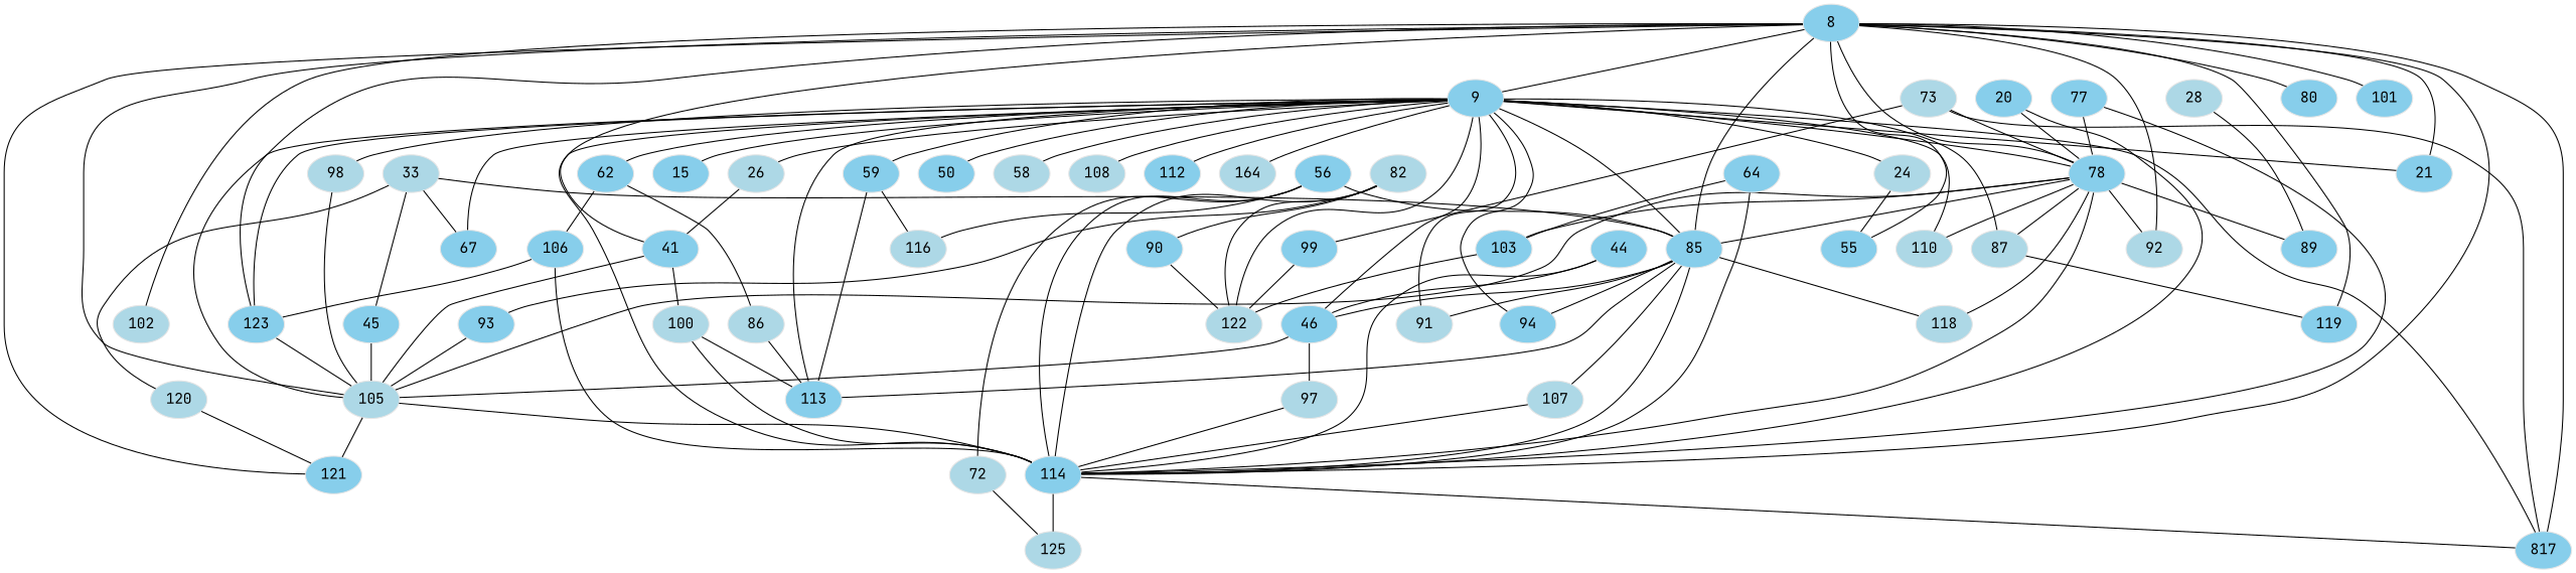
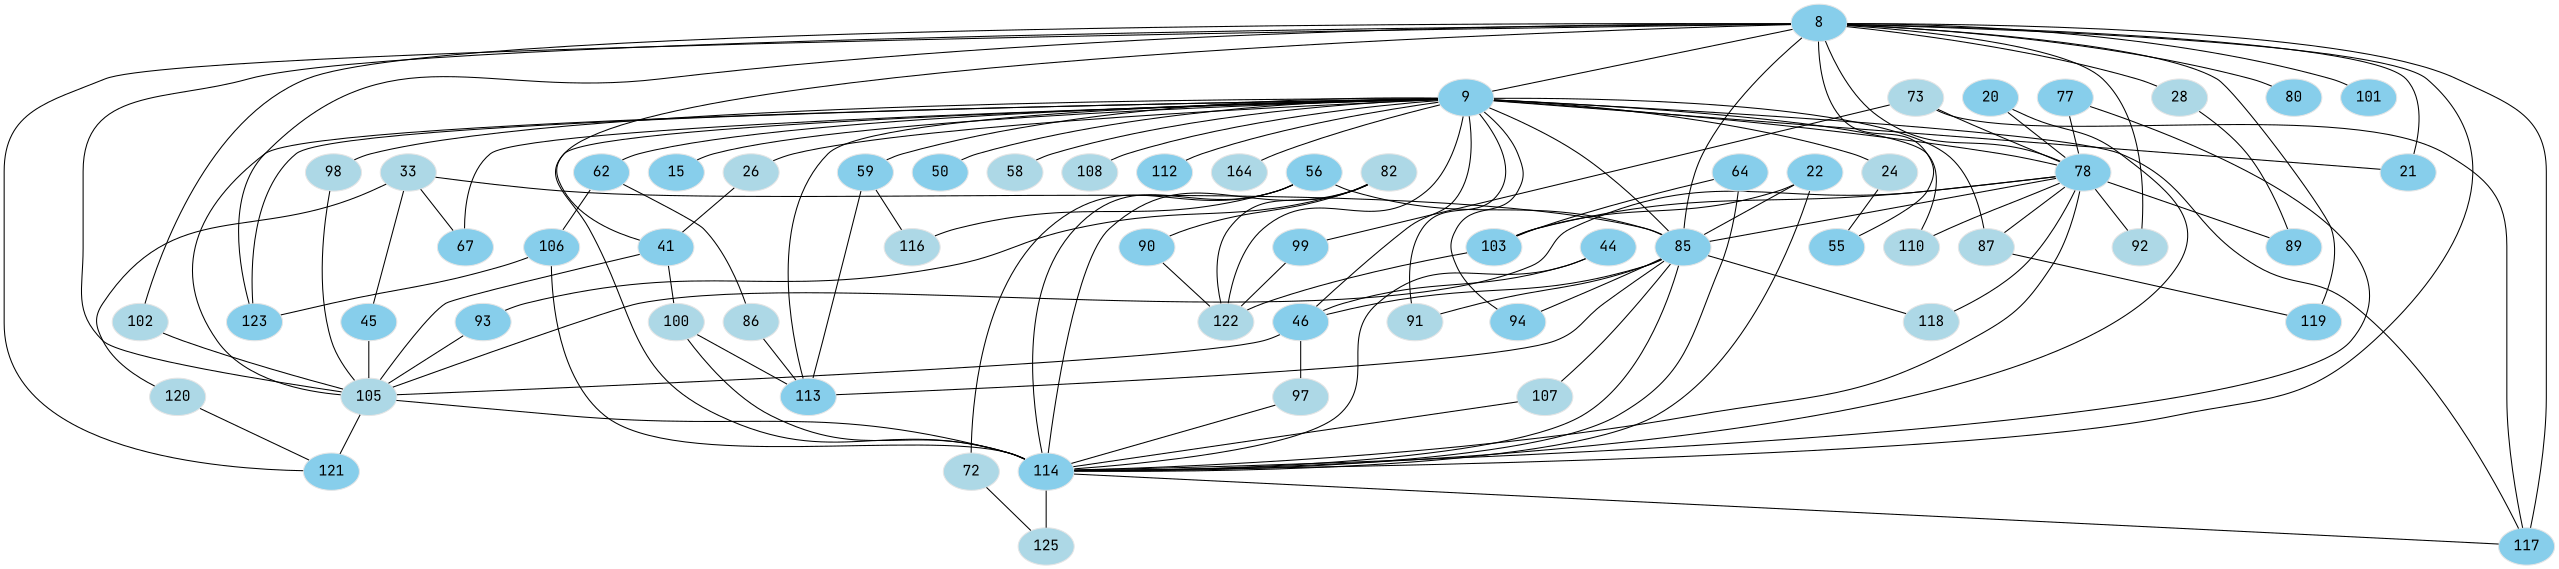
  graph {
    fontname="JetBrains Mono"
    node [color=gray90 fillcolor=skyblue fontname="JetBrains Mono" style=filled]
    edge [fontname="JetBrains Mono"]
    8 [super="+2"]
    9 [super="+5+6"]
    21
    28 [fillcolor=lightblue]
    41 [super="+19"]
    55
    78 [super="+10+47+76"]
    n8 [label=80]
    85 [super="+77"]
    92 [fillcolor=lightblue]
    101
    102 [fillcolor=lightblue super="+49"]
    105 [fillcolor=lightblue super="+14+25+88"]
    114 [super="+104+111+57"]
-   117 [super="+115" label=817]
+   117 [super="+115"]
    119
    121 [super="+80"]
    123 [super="+46+109"]
    113 [super="+31+69+73"]
    15
    24 [fillcolor=lightblue]
    26 [fillcolor=lightblue]
    50
    58 [fillcolor=lightblue]
    59
    62
    67 [super="+60+54"]
    87 [fillcolor=lightblue super="+84"]
    91 [fillcolor=lightblue super="+20"]
    94
    n31 [label=46 super="+11+48"]
    98 [fillcolor=lightblue super="+29"]
    108 [fillcolor=lightblue]
    110 [fillcolor=lightblue]
    112 [super="+35"]
    122 [fillcolor=lightblue super="+40+52"]
    n37 [fillcolor=lightblue label=164]
    89
    100 [fillcolor=lightblue super="+75"]
    103 [super="+30"]
    118 [fillcolor=lightblue]
    107 [fillcolor=lightblue]
    125 [fillcolor=lightblue super="+32"]
    116 [fillcolor=lightblue]
    86 [fillcolor=lightblue]
    106 [super="+95"]
    97 [fillcolor=lightblue super="+79"]
+   22
    n49 [label=20]
    33 [fillcolor=lightblue]
    45
    120 [fillcolor=lightblue]
    44
    56 [super="+53"]
    72 [fillcolor=lightblue]
    n56 [fillcolor=lightblue label=73]
    99
    64
    n59 [label=77]
    82 [fillcolor=lightblue super="+61+71"]
    90
    93
    8 -- 9 [weight=8]
    8 -- 21
+   8 -- 28 [weight=2]
    8 -- 41 [weight=2]
    8 -- 55
    8 -- 78 [weight=4]
    8 -- n8 [weight=2]
    8 -- 85 [weight=4]
    8 -- 92
    8 -- 101 [weight=2]
    8 -- 102
    8 -- 105
    8 -- 114 [weight=2]
    8 -- 117 [weight=3]
    8 -- 119
    8 -- 121
    8 -- 123
    9 -- 21
    9 -- 78 [weight=13]
    9 -- 85 [weight=11]
    9 -- 105 [weight=2]
    9 -- 114 [weight=9]
    9 -- 117
    9 -- 123 [weight=3]
    9 -- 113 [weight=2]
    9 -- 15 [weight=2]
    9 -- 24 [weight=2]
    9 -- 26
    9 -- 50 [weight=2]
    9 -- 58 [weight=2]
    9 -- 59 [weight=2]
    9 -- 62 [weight=2]
    9 -- 67 [weight=3]
    9 -- 87
    9 -- 91 [weight=2]
    9 -- 94
    9 -- n31
    9 -- 98 [weight=3]
    9 -- 108 [weight=2]
    9 -- 110
    9 -- 112 [weight=3]
    9 -- 122 [weight=2]
    9 -- n37 [weight=2]
    28 -- 89
    41 -- 105
    41 -- 100
    78 -- 85 [weight=4]
    78 -- 92
    78 -- 105 [weight=5]
    78 -- 114
    78 -- 87 [weight=2]
    78 -- 110
    78 -- 89
    78 -- 103 [weight=2]
    78 -- 118
    85 -- 114
    85 -- 113 [weight=2]
    85 -- 91
    85 -- 94
    85 -- n31
    85 -- 118
    85 -- 107
-   123 -- 105 [weight=2]
+   102 -- 105 [weight=2]
    105 -- 114
    105 -- 121 [weight=2]
    114 -- 117
    114 -- 125 [weight=3]
    24 -- 55
    26 -- 41
    59 -- 113
    59 -- 116
    62 -- 86
    62 -- 106
    87 -- 119
    n31 -- 105 [weight=2]
    n31 -- 97 [weight=2]
    98 -- 105
    100 -- 114
    100 -- 113
    103 -- 122
    107 -- 114
    86 -- 113
    106 -- 114
    106 -- 123
    97 -- 114
+   22 -- 85
+   22 -- 114
+   22 -- 103
    n49 -- 78
    n49 -- 114
    33 -- 85 [weight=2]
    33 -- 67
    33 -- 45
    33 -- 120
    45 -- 105
    120 -- 121
    44 -- 114
    44 -- n31
    56 -- 85
    56 -- 114 [weight=2]
    56 -- 116
    56 -- 72
    72 -- 125
    n56 -- 78 [weight=2]
    n56 -- 117
    n56 -- 99
    99 -- 122
    64 -- 114
    64 -- 103
    n59 -- 78
    n59 -- 114
    82 -- 114 [weight=2]
    82 -- 122 [weight=2]
    82 -- 90
    82 -- 93
    90 -- 122
    93 -- 105
  }
